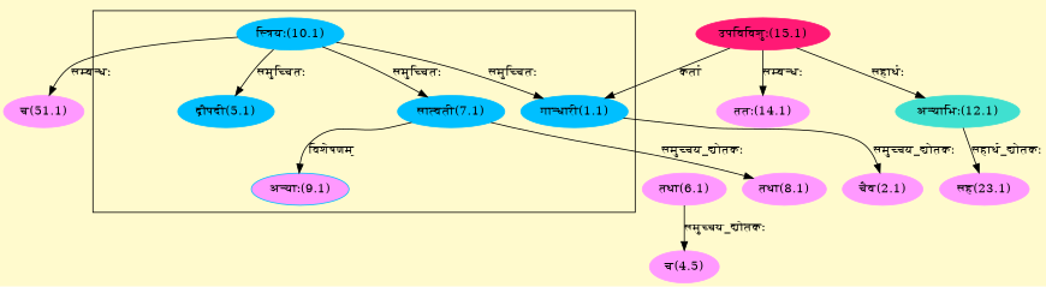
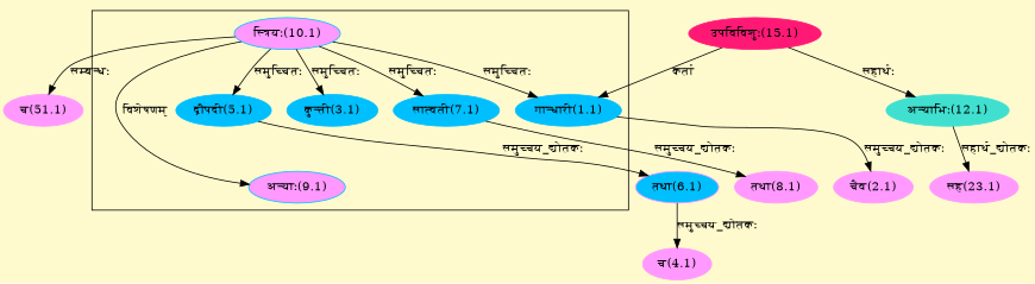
  digraph {
    bgcolor=lemonchiffon1
    compound=true
    rankdir=BT
    node [color="#FF99FF" style=filled]
    edge [dir=back]
    n1 [color="#00BFFF" label="गान्धारी(1.1)"]
-   n2 [color="#00BFFF" label="स्त्रियः(10.1)"]
+   n2 [color="#00BFFF" label="स्त्रियः(10.1)" fillcolor="#FF99FF"]
+   n3 [color="#00BFFF" label="कुन्ती(3.1)"]
    n4 [color="#00BFFF" label="द्रौपदी(5.1)"]
    n5 [color="#00BFFF" label="सात्वती(7.1)"]
    n6 [color="#00BFFF" fillcolor="#FF99FF" label="अन्याः(9.1)"]
    n7 [color="#FF1975" label="उपविविशुः(15.1)"]
    n8 [label="चैव(2.1)"]
-   n9 [label="च(4.5)"]
-   n10 [label="तथा(6.1)"]
+   n9 [label="च(4.1)"]
+   n10 [label="तथा(6.1)" fillcolor="#00BFFF"]
    n11 [label="तथा(8.1)"]
    n12 [label="च(51.1)"]
    n13 [color="#40E0D0" label="अन्याभिः(12.1)"]
    n14 [label="सह(23.1)"]
-   n15 [label="ततः(14.1)"]
    subgraph cluster_1 {
      n1
      n2
+     n3
      n4
      n5
      n6
    }
    n1 -> n2 [label="समुच्चितः"]
    n1 -> n7 [label="कर्ता"]
+   n3 -> n2 [label="समुच्चितः"]
    n4 -> n2 [label="समुच्चितः"]
    n5 -> n2 [label="समुच्चितः"]
-   n6 -> n5 [label="विशेषणम्"]
+   n6 -> n2 [label="विशेषणम्"]
    n8 -> n1 [label="समुच्चय_द्योतकः"]
    n9 -> n10 [label="समुच्चय_द्योतकः"]
+   n10 -> n4 [label="समुच्चय_द्योतकः"]
    n11 -> n5 [label="समुच्चय_द्योतकः"]
    n12 -> n2 [label="सम्बन्धः"]
    n13 -> n7 [label="सहार्थः"]
    n14 -> n13 [label="सहार्थ_द्योतकः"]
-   n15 -> n7 [label="सम्बन्धः"]
  }
